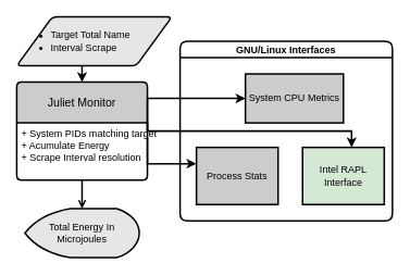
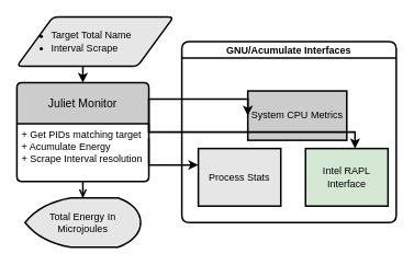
  <mxCell id="0" />
  <mxCell id="1" parent="0" />
  <mxCell id="2" value="Juliet Monitor" style="swimlane;childLayout=stackLayout;horizontal=1;startSize=50;horizontalStack=0;rounded=1;fontSize=14;fontStyle=0;strokeWidth=2;resizeParent=0;resizeLast=1;shadow=0;dashed=0;align=center;arcSize=4;whiteSpace=wrap;html=1;fillColor=#CCCCCC;" vertex="1" parent="1"><mxGeometry x="20" y="100" width="160" height="120" as="geometry" /></mxCell>
- <mxCell id="3" value="+ System PIDs matching target&lt;br&gt;+ Acumulate Energy&lt;br&gt;+ Scrape Interval resolution" style="align=left;strokeColor=none;fillColor=none;spacingLeft=4;fontSize=12;verticalAlign=top;resizable=0;rotatable=0;part=1;html=1;" vertex="1" parent="2"><mxGeometry y="50" width="160" height="70" as="geometry" /></mxCell>
+ <mxCell id="3" value="+ Get PIDs matching target&lt;br&gt;+ Acumulate Energy&lt;br&gt;+ Scrape Interval resolution" style="align=left;strokeColor=none;fillColor=none;spacingLeft=4;fontSize=12;verticalAlign=top;resizable=0;rotatable=0;part=1;html=1;" vertex="1" parent="2"><mxGeometry y="50" width="160" height="70" as="geometry" /></mxCell>
  <mxCell id="4" style="edgeStyle=orthogonalEdgeStyle;rounded=0;orthogonalLoop=1;jettySize=auto;html=1;exitX=0.5;exitY=1;exitDx=0;exitDy=0;entryX=0.5;entryY=0;entryDx=0;entryDy=0;strokeWidth=2;" edge="1" parent="1" source="5" target="2"><mxGeometry relative="1" as="geometry" /></mxCell>
  <mxCell id="5" value="Target Process Name" style="text;strokeColor=none;align=center;fillColor=none;html=1;verticalAlign=middle;whiteSpace=wrap;rounded=0;shadow=1;" vertex="1" parent="1"><mxGeometry x="40" y="40" width="120" height="30" as="geometry" /></mxCell>
- <mxCell id="6" value="GNU/Linux Interfaces" style="swimlane;startSize=20;horizontal=1;containerType=tree;newEdgeStyle={&quot;edgeStyle&quot;:&quot;elbowEdgeStyle&quot;,&quot;startArrow&quot;:&quot;none&quot;,&quot;endArrow&quot;:&quot;none&quot;};strokeWidth=2;rounded=1;" vertex="1" parent="1"><mxGeometry x="220" y="50" width="260" height="220" as="geometry" /></mxCell>
- <mxCell id="7" value="System CPU Metrics" style="whiteSpace=wrap;html=1;align=center;treeFolding=1;treeMoving=1;newEdgeStyle={&quot;edgeStyle&quot;:&quot;elbowEdgeStyle&quot;,&quot;startArrow&quot;:&quot;none&quot;,&quot;endArrow&quot;:&quot;none&quot;};strokeWidth=2;gradientColor=none;fillColor=#CCCCCC;fillStyle=auto;" vertex="1" parent="6"><mxGeometry x="80" y="40" width="120" height="60" as="geometry" /></mxCell>
- <mxCell id="8" value="Process Stats" style="whiteSpace=wrap;html=1;align=center;verticalAlign=middle;treeFolding=1;treeMoving=1;newEdgeStyle={&quot;edgeStyle&quot;:&quot;elbowEdgeStyle&quot;,&quot;startArrow&quot;:&quot;none&quot;,&quot;endArrow&quot;:&quot;none&quot;};strokeWidth=2;fillColor=#CCCCCC;" vertex="1" parent="6"><mxGeometry x="20" y="130" width="100" height="70" as="geometry" /></mxCell>
+ <mxCell id="6" value="GNU/Acumulate Interfaces" style="swimlane;startSize=20;horizontal=1;containerType=tree;newEdgeStyle={&quot;edgeStyle&quot;:&quot;elbowEdgeStyle&quot;,&quot;startArrow&quot;:&quot;none&quot;,&quot;endArrow&quot;:&quot;none&quot;};strokeWidth=2;rounded=1;" vertex="1" parent="1"><mxGeometry x="220" y="50" width="260" height="220" as="geometry" /></mxCell>
+ <mxCell id="7" value="System CPU Metrics" style="whiteSpace=wrap;html=1;align=center;treeFolding=1;treeMoving=1;newEdgeStyle={&quot;edgeStyle&quot;:&quot;elbowEdgeStyle&quot;,&quot;startArrow&quot;:&quot;none&quot;,&quot;endArrow&quot;:&quot;none&quot;};strokeWidth=2;gradientColor=none;fillColor=#CCCCCC;fillStyle=auto;" vertex="1" parent="6"><mxGeometry x="80" y="60" width="120" height="60" as="geometry" /></mxCell>
+ <mxCell id="8" value="Process Stats" style="whiteSpace=wrap;html=1;align=center;verticalAlign=middle;treeFolding=1;treeMoving=1;newEdgeStyle={&quot;edgeStyle&quot;:&quot;elbowEdgeStyle&quot;,&quot;startArrow&quot;:&quot;none&quot;,&quot;endArrow&quot;:&quot;none&quot;};strokeWidth=2;fillColor=#e6e6e6;" vertex="1" parent="6"><mxGeometry x="20" y="130" width="100" height="70" as="geometry" /></mxCell>
  <mxCell id="9" value="Intel RAPL Interface" style="whiteSpace=wrap;html=1;align=center;verticalAlign=middle;treeFolding=1;treeMoving=1;newEdgeStyle={&quot;edgeStyle&quot;:&quot;elbowEdgeStyle&quot;,&quot;startArrow&quot;:&quot;none&quot;,&quot;endArrow&quot;:&quot;none&quot;};strokeWidth=2;fillColor=#d5e8d4;" vertex="1" parent="6"><mxGeometry x="150" y="130" width="100" height="70" as="geometry" /></mxCell>
  <mxCell id="10" style="edgeStyle=orthogonalEdgeStyle;rounded=0;orthogonalLoop=1;jettySize=auto;html=1;entryX=0;entryY=0.5;entryDx=0;entryDy=0;strokeWidth=2;" edge="1" parent="1" target="7"><mxGeometry relative="1" as="geometry"><mxPoint x="180" y="160" as="sourcePoint" /><Array as="points"><mxPoint x="180" y="120" /></Array></mxGeometry></mxCell>
  <mxCell id="11" style="edgeStyle=orthogonalEdgeStyle;rounded=0;orthogonalLoop=1;jettySize=auto;html=1;exitX=1;exitY=0;exitDx=0;exitDy=0;strokeWidth=2;" edge="1" parent="1" source="3"><mxGeometry relative="1" as="geometry"><mxPoint x="430" y="180" as="targetPoint" /><Array as="points"><mxPoint x="180" y="160" /><mxPoint x="430" y="160" /><mxPoint x="430" y="180" /></Array></mxGeometry></mxCell>
  <mxCell id="12" style="edgeStyle=orthogonalEdgeStyle;rounded=0;orthogonalLoop=1;jettySize=auto;html=1;exitX=1;exitY=0.25;exitDx=0;exitDy=0;strokeWidth=2;" edge="1" parent="1" source="3"><mxGeometry relative="1" as="geometry"><mxPoint x="240" y="200" as="targetPoint" /><Array as="points"><mxPoint x="180" y="200" /><mxPoint x="240" y="200" /></Array></mxGeometry></mxCell>
- <mxCell id="13" value="Total Energy In Microjoules" style="strokeWidth=2;html=1;shape=mxgraph.flowchart.display;whiteSpace=wrap;fillColor=#E6E6E6;" vertex="1" parent="1"><mxGeometry x="30" y="255" width="140" height="60" as="geometry" /></mxCell>
+ <mxCell id="13" value="Total Energy In Microjoules" style="strokeWidth=2;html=1;shape=mxgraph.flowchart.display;whiteSpace=wrap;fillColor=#E6E6E6;" vertex="1" parent="1"><mxGeometry x="30" y="240" width="140" height="60" as="geometry" /></mxCell>
  <mxCell id="14" style="edgeStyle=orthogonalEdgeStyle;rounded=0;orthogonalLoop=1;jettySize=auto;html=1;entryX=0.5;entryY=0;entryDx=0;entryDy=0;entryPerimeter=0;strokeWidth=2;endArrow=open;" edge="1" parent="1" source="3" target="13"><mxGeometry relative="1" as="geometry" /></mxCell>
  <mxCell id="15" value="&lt;ul&gt;&lt;li style=&quot;text-align: justify;&quot;&gt;Target Total Name&lt;/li&gt;&lt;li style=&quot;text-align: justify;&quot;&gt;Interval Scrape&lt;/li&gt;&lt;/ul&gt;" style="shape=parallelogram;html=1;strokeWidth=2;perimeter=parallelogramPerimeter;whiteSpace=wrap;rounded=1;arcSize=12;size=0.23;align=left;fillColor=#E6E6E6;" vertex="1" parent="1"><mxGeometry x="20" y="20" width="190" height="60" as="geometry" /></mxCell>
